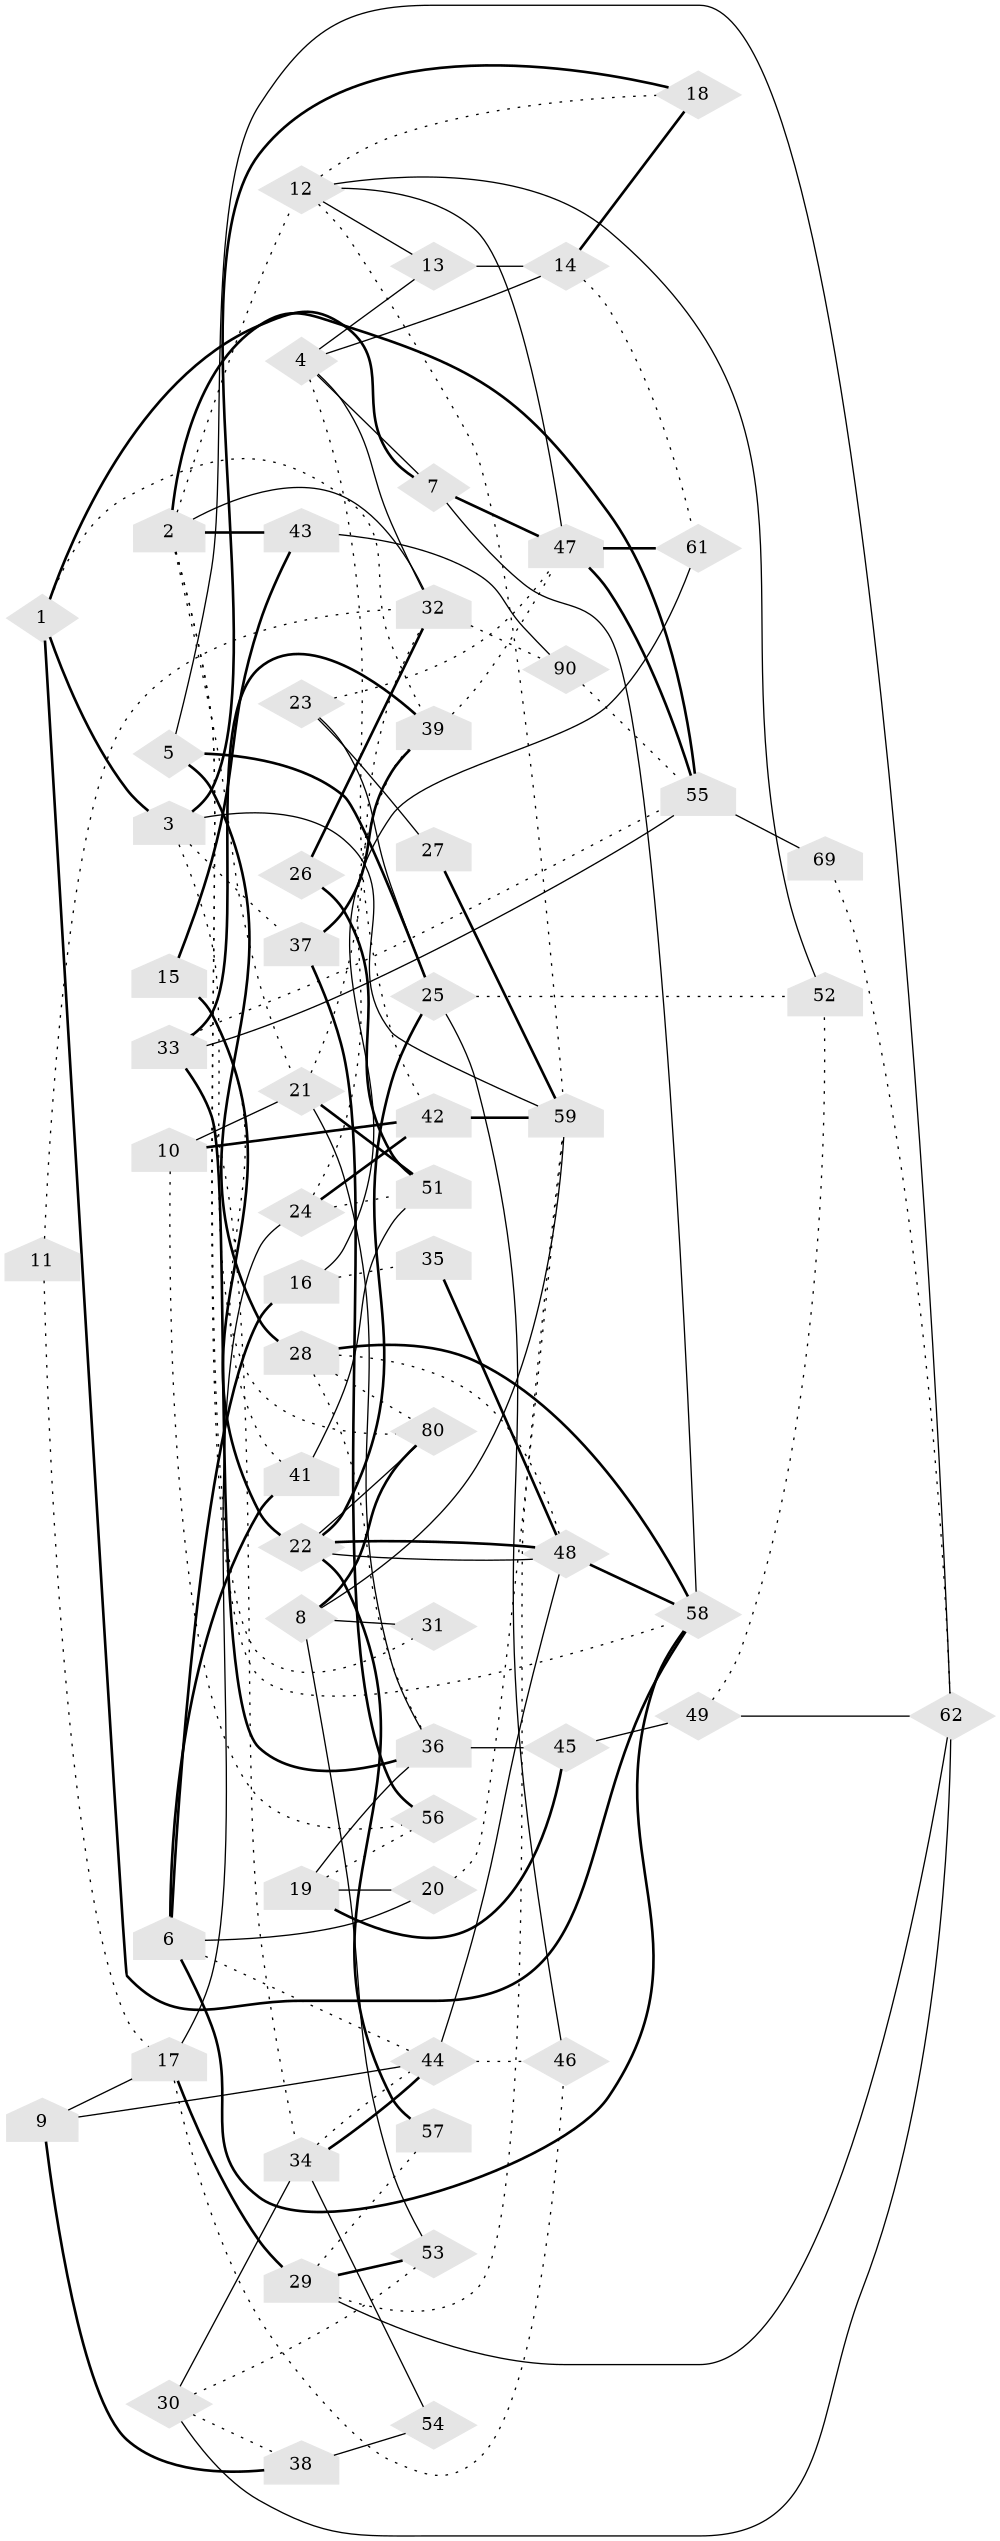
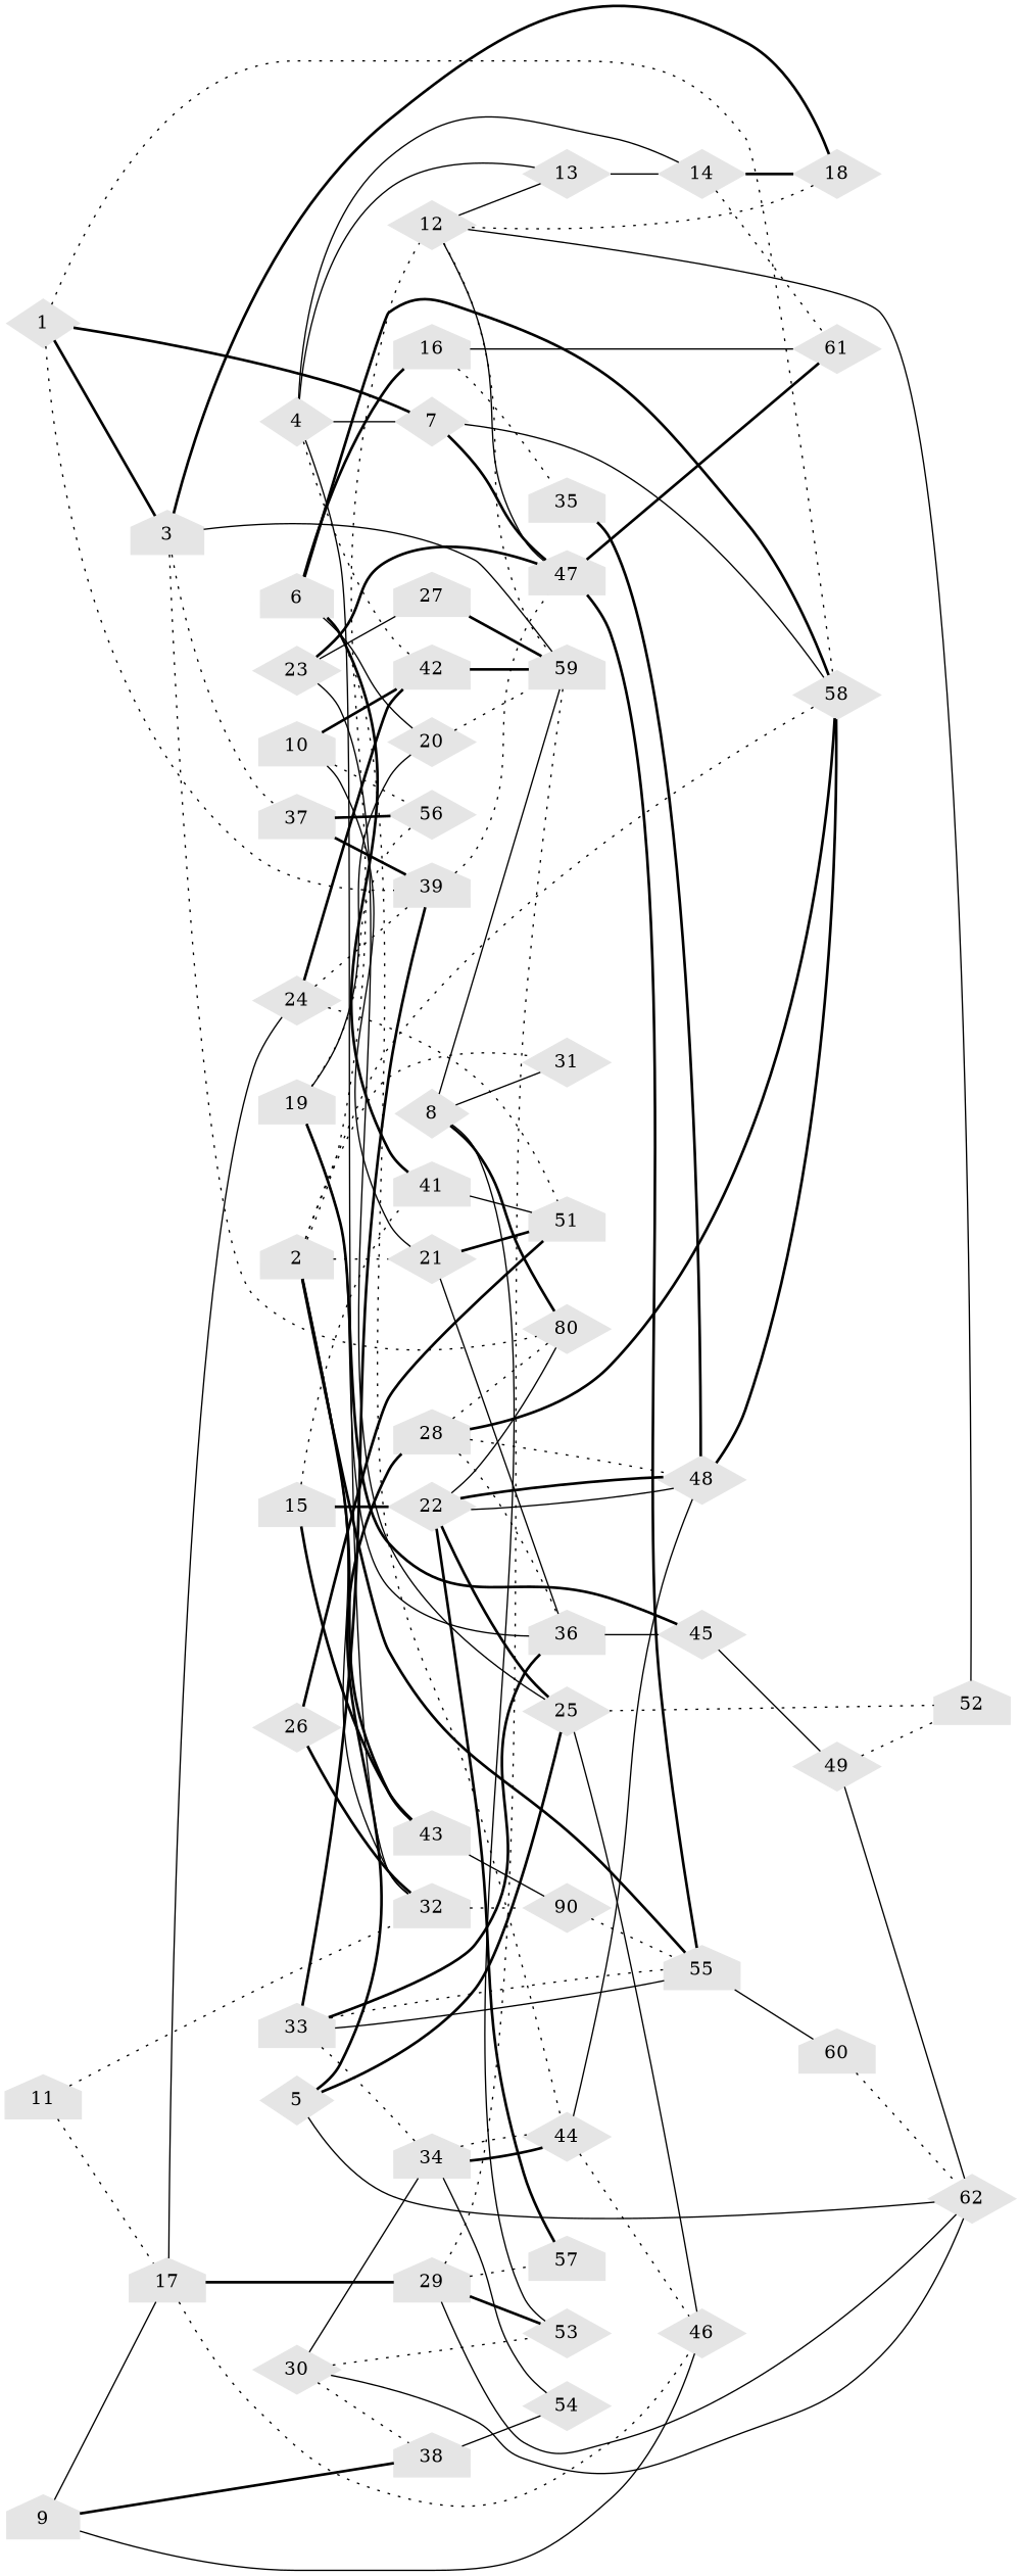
  graph {
    rankdir=LR
    node [color=gray90 shape=house style=filled]
    edge [style=solid]
    3
    1 [shape=diamond]
    7 [shape=diamond]
    39
    58 [shape=diamond]
    18 [shape=diamond]
    37
    n8 [label=80 shape=diamond]
    59
    47
    2
    12 [shape=diamond]
    21 [shape=diamond]
    31 [shape=diamond]
    32
    43
    55
    13 [shape=diamond]
    52
    36
    51
    n22 [label=90 shape=diamond]
-   60 [label=69]
+   60
    56 [shape=diamond]
    4 [shape=diamond]
    14 [shape=diamond]
    42
    61 [shape=diamond]
    5 [shape=diamond]
    25 [shape=diamond]
    28
    62 [shape=diamond]
    46 [shape=diamond]
    48 [shape=diamond]
    6
    16
    20 [shape=diamond]
    41
    44 [shape=diamond]
    35
    8 [shape=diamond]
    53 [shape=diamond]
    9
    17
    38
    24 [shape=diamond]
    29
    54 [shape=diamond]
    10
    11
    15
    22 [shape=diamond]
    57
    19
    45 [shape=diamond]
    49 [shape=diamond]
    23 [shape=diamond]
    27
    26 [shape=diamond]
    30 [shape=diamond]
    34
    33
    3 -- 18 [style=bold]
    3 -- 37 [style=dotted]
    3 -- n8 [style=dotted]
    3 -- 59
    1 -- 3 [style=bold]
    1 -- 7 [style=bold]
    1 -- 39 [style=dotted]
-   1 -- 58 [style=bold]
+   1 -- 58 [style=dotted]
    7 -- 58
    7 -- 47 [style=bold]
    39 -- 47 [style=dotted]
    37 -- 39 [style=bold]
    37 -- 56 [style=bold]
    47 -- 55 [style=bold]
    47 -- 61 [style=bold]
    2 -- 58 [style=dotted]
    2 -- 12 [style=dotted]
    2 -- 21 [style=dotted]
    2 -- 31 [style=dotted]
    2 -- 32
    2 -- 43 [style=bold]
    2 -- 55 [style=bold]
    12 -- 18 [style=dotted]
    12 -- 59 [style=dotted]
    12 -- 47
    12 -- 13
    12 -- 52
-   21 -- 32 [style=dotted]
    21 -- 36
    21 -- 51 [style=bold]
    32 -- n22 [style=dotted]
    43 -- n22
    55 -- 60
    13 -- 14
    36 -- 45
    n22 -- 55 [style=dotted]
    60 -- 62 [style=dotted]
    4 -- 7
    4 -- 32
    4 -- 13
    4 -- 14
    4 -- 42 [style=dotted]
    14 -- 18 [style=bold]
    14 -- 61 [style=dotted]
    42 -- 59 [style=bold]
    5 -- 25 [style=bold]
    5 -- 28 [style=bold]
    5 -- 62
    25 -- 52 [style=dotted]
    25 -- 46
    28 -- 58 [style=bold]
    28 -- n8 [style=dotted]
    28 -- 36 [style=dotted]
    28 -- 48 [style=dotted]
    48 -- 58 [style=bold]
    6 -- 58 [style=bold]
    6 -- 16 [style=bold]
    6 -- 20
    6 -- 41 [style=bold]
    6 -- 44 [style=dotted]
    16 -- 61
    16 -- 35 [style=dotted]
    20 -- 59 [style=dotted]
    41 -- 51
    44 -- 46 [style=dotted]
    44 -- 48
    35 -- 48 [style=bold]
    8 -- n8 [style=bold]
    8 -- 59
    8 -- 31
    8 -- 53
-   9 -- 44
+   9 -- 46
    9 -- 17
    9 -- 38 [style=bold]
    17 -- 46 [style=dotted]
    17 -- 24
    17 -- 29 [style=bold]
    38 -- 54
    24 -- 39 [style=dotted]
    24 -- 51 [style=dotted]
    24 -- 42 [style=bold]
    29 -- 59 [style=dotted]
    29 -- 62
    29 -- 53 [style=bold]
    29 -- 57 [style=dotted]
    10 -- 21
    10 -- 56 [style=dotted]
    10 -- 42 [style=bold]
    11 -- 32 [style=dotted]
    11 -- 17 [style=dotted]
    15 -- 43 [style=bold]
    15 -- 41 [style=dotted]
    15 -- 22 [style=bold]
    22 -- n8
    22 -- 25 [style=bold]
    22 -- 48
    22 -- 48 [style=bold]
    22 -- 57 [style=bold]
    19 -- 36
    19 -- 56 [style=dotted]
    19 -- 20
    19 -- 45 [style=bold]
    45 -- 49
    49 -- 52 [style=dotted]
    49 -- 62
-   23 -- 47 [style=dotted]
+   23 -- 47 [style=bold]
    23 -- 25
    23 -- 27
    27 -- 59 [style=bold]
    26 -- 32 [style=bold]
    26 -- 51 [style=bold]
    30 -- 62
    30 -- 53 [style=dotted]
    30 -- 38 [style=dotted]
    30 -- 34
    34 -- 44 [style=bold]
    34 -- 44 [style=dotted]
    34 -- 54
    33 -- 39 [style=bold]
    33 -- 55
    33 -- 55 [style=dotted]
    33 -- 36 [style=bold]
    33 -- 34 [style=dotted]
  }
